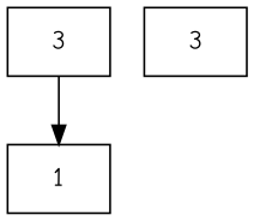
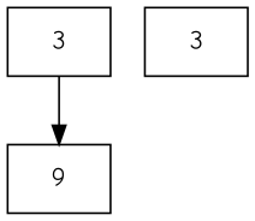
  digraph {
    fontname="Comic Neue"
    node [shape=box fontname="Comic Neue"]
    n1 [label=3]
-   n2 [label=1]
+   n2 [label=9]
    n3 [label=3]
    n1 -> n2 [fontname="Comic Neue"]
  }
